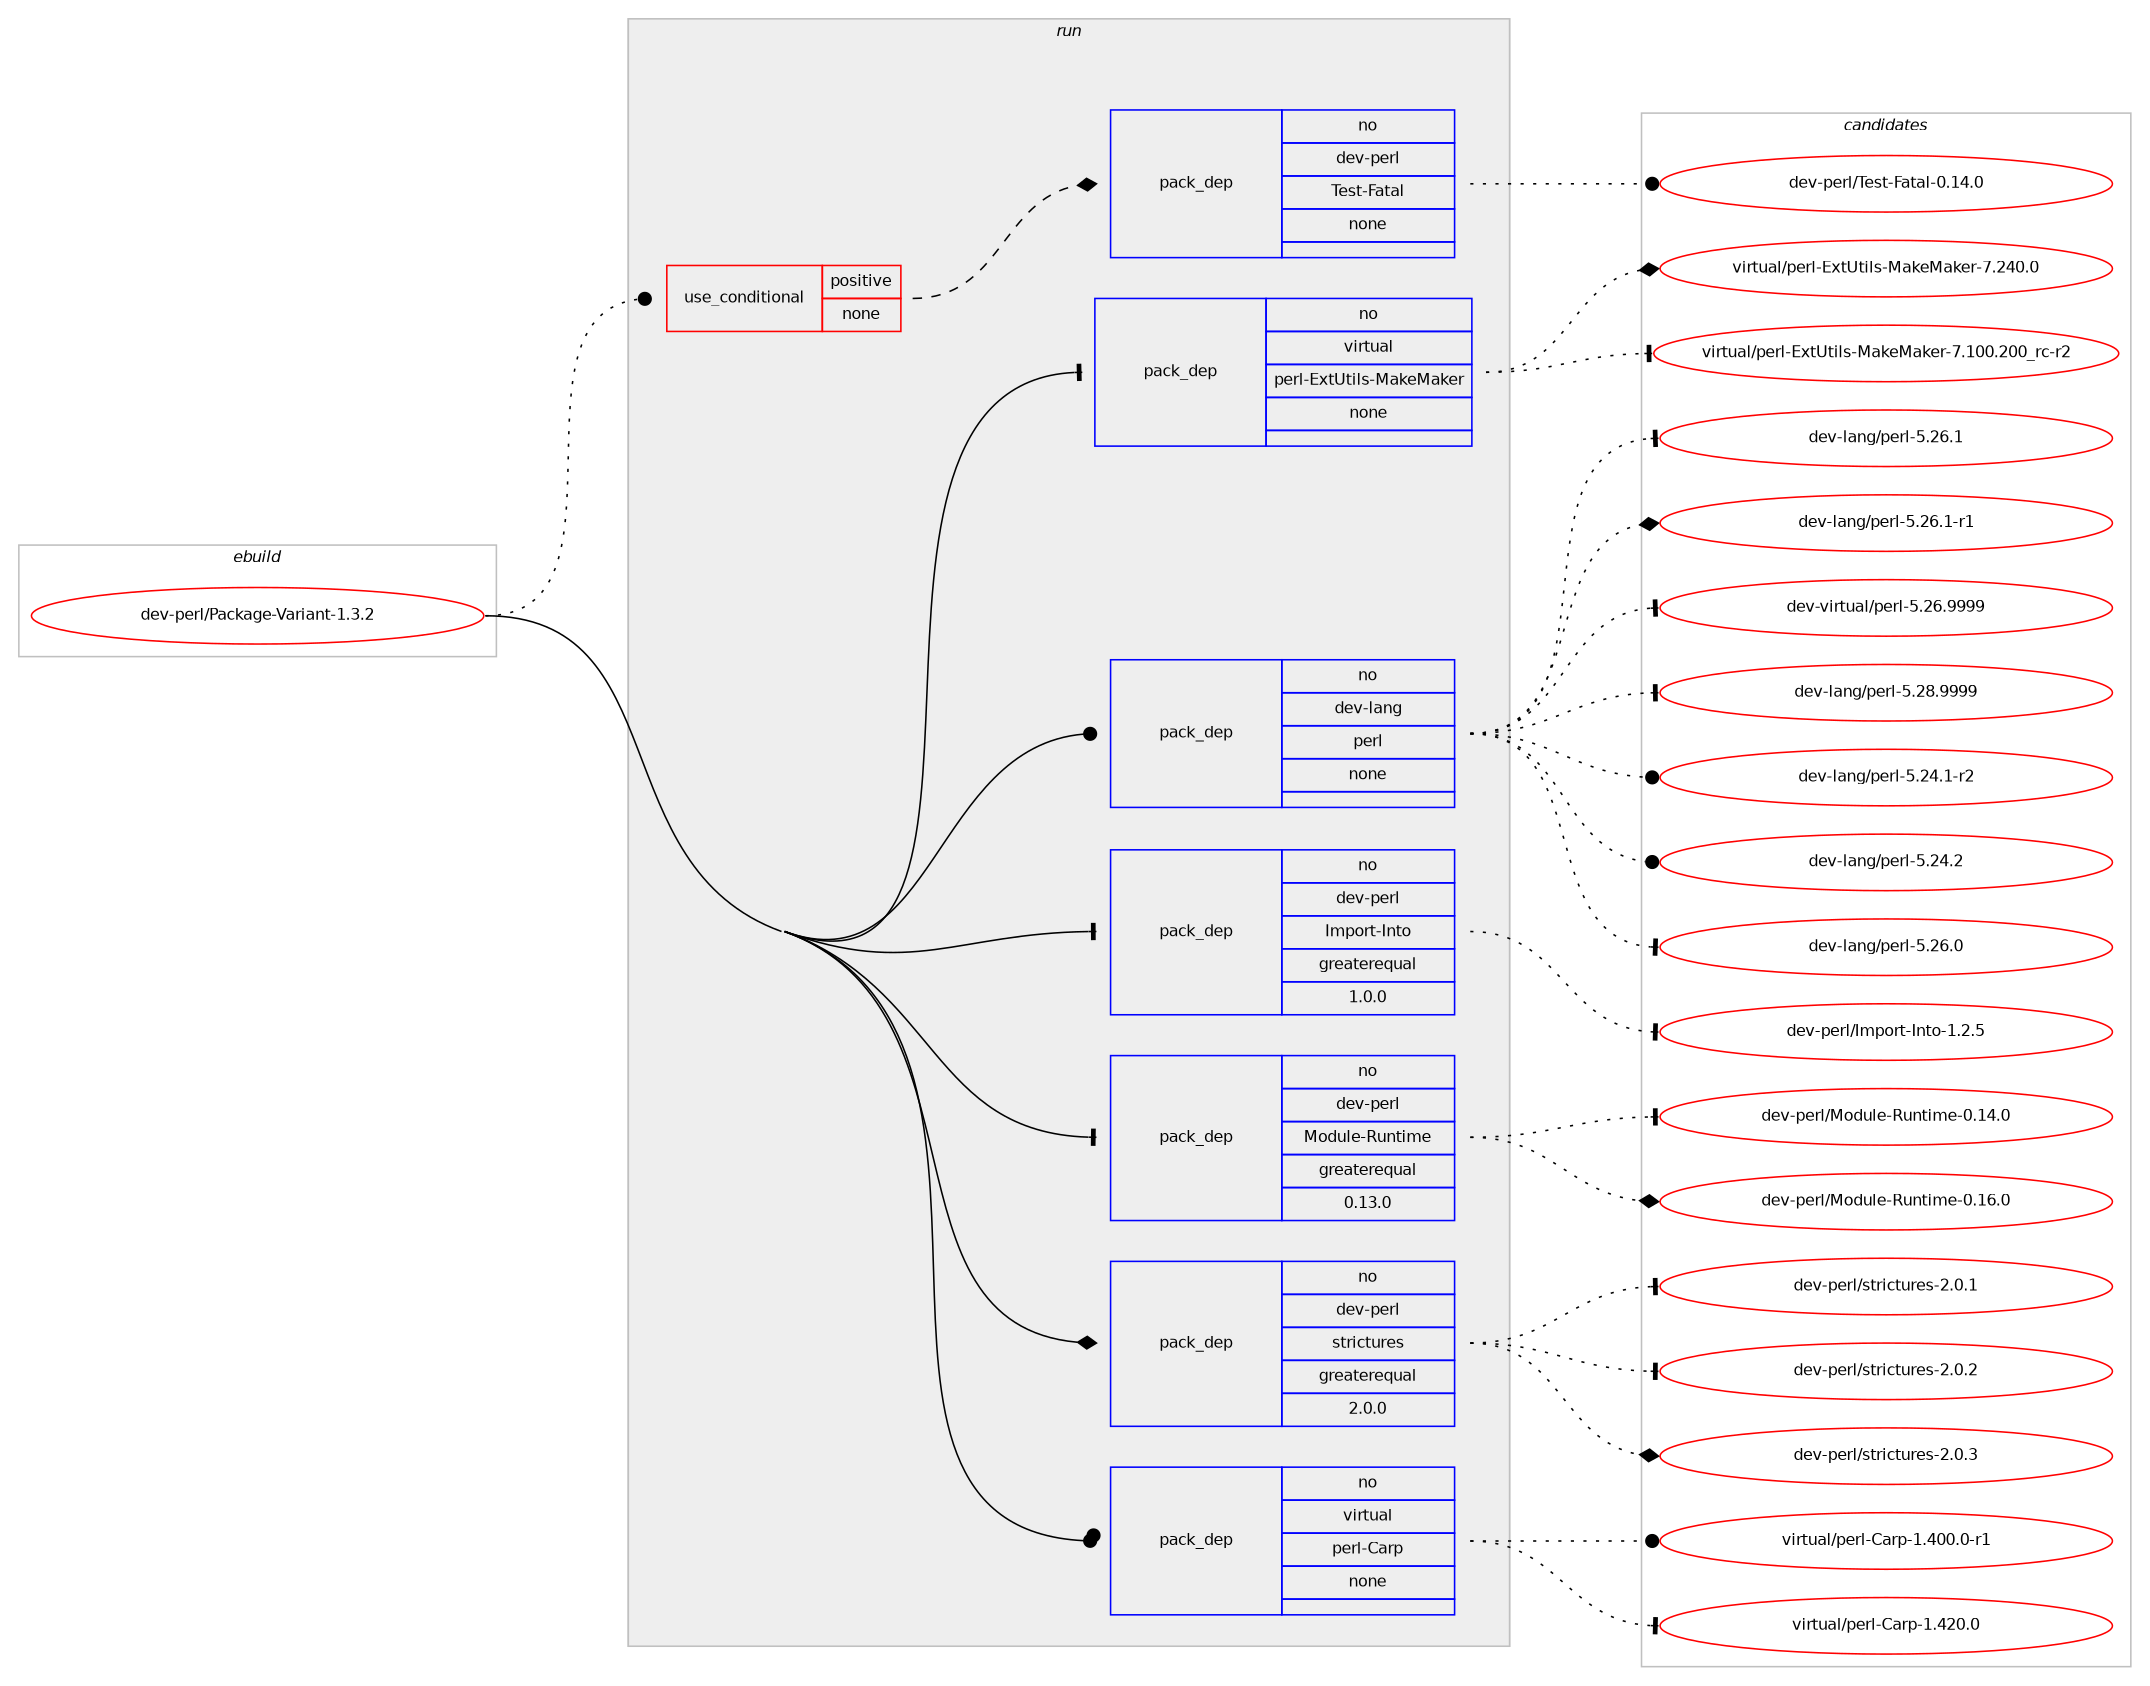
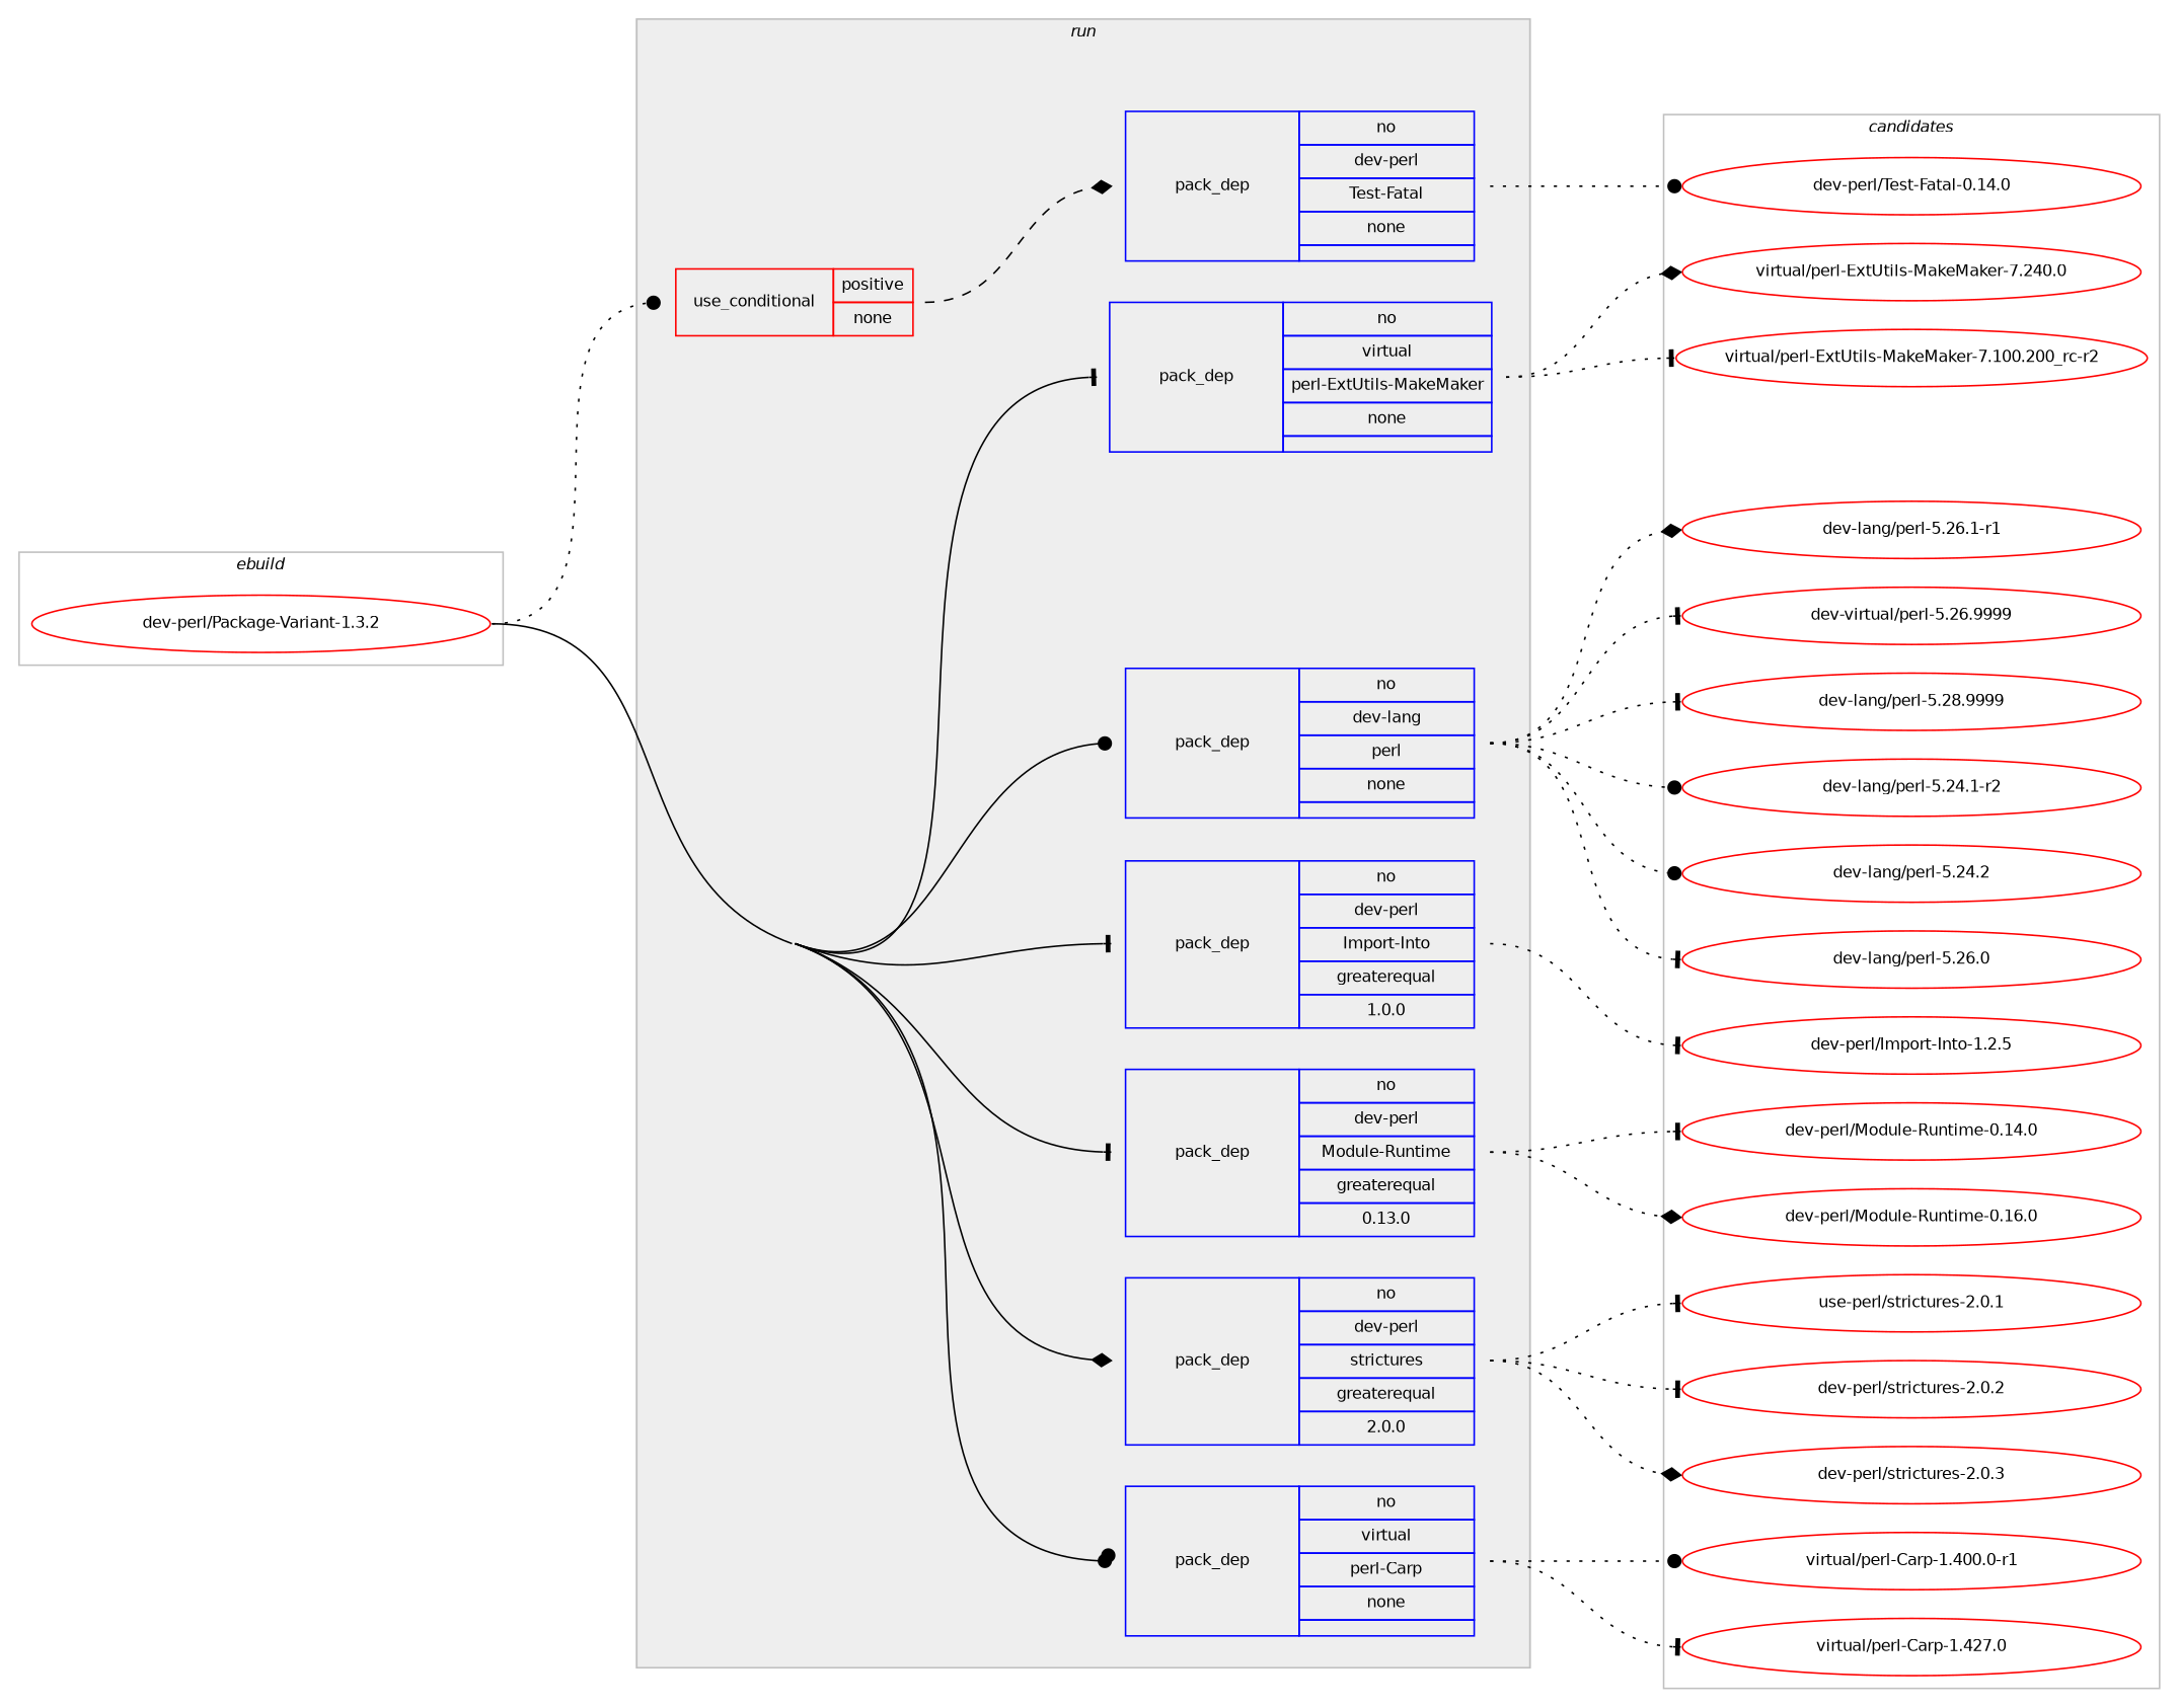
  digraph {
    compound=true
    concentrate=true
    fontname=Helvetica
    fontsize=10
    newrank=true
    rankdir=LR
    ranksep=1.5
    node [color=red fontname=Helvetica fontsize=10]
    edge [arrowhead=tee headport=w style=dotted tailport=e weight=100]
    n1 [label="dev-perl/Package-Variant-1.3.2" width=4]
    n2 [color=blue label=<<TABLE BORDER="0" CELLBORDER="1" CELLSPACING="0" CELLPADDING="4" WIDTH="220"><TR><TD ROWSPAN="6" CELLPADDING="30">pack_dep</TD></TR><TR><TD WIDTH="110">no</TD></TR><TR><TD>dev-perl</TD></TR><TR><TD>Test-Fatal</TD></TR><TR><TD>none</TD></TR><TR><TD></TD></TR></TABLE>> shape=none]
    n3 [label=<<TABLE BORDER="0" CELLBORDER="1" CELLSPACING="0" CELLPADDING="4"><TR><TD ROWSPAN="3" CELLPADDING="10">use_conditional</TD></TR><TR><TD>positive</TD></TR><TR><TD>none</TD></TR></TABLE>> shape=none]
    n4 [color=blue label=<<TABLE BORDER="0" CELLBORDER="1" CELLSPACING="0" CELLPADDING="4" WIDTH="220"><TR><TD ROWSPAN="6" CELLPADDING="30">pack_dep</TD></TR><TR><TD WIDTH="110">no</TD></TR><TR><TD>virtual</TD></TR><TR><TD>perl-ExtUtils-MakeMaker</TD></TR><TR><TD>none</TD></TR><TR><TD></TD></TR></TABLE>> shape=none]
    n5 [color=blue label=<<TABLE BORDER="0" CELLBORDER="1" CELLSPACING="0" CELLPADDING="4" WIDTH="220"><TR><TD ROWSPAN="6" CELLPADDING="30">pack_dep</TD></TR><TR><TD WIDTH="110">no</TD></TR><TR><TD>dev-lang</TD></TR><TR><TD>perl</TD></TR><TR><TD>none</TD></TR><TR><TD></TD></TR></TABLE>> shape=none]
    n6 [color=blue label=<<TABLE BORDER="0" CELLBORDER="1" CELLSPACING="0" CELLPADDING="4" WIDTH="220"><TR><TD ROWSPAN="6" CELLPADDING="30">pack_dep</TD></TR><TR><TD WIDTH="110">no</TD></TR><TR><TD>dev-perl</TD></TR><TR><TD>Import-Into</TD></TR><TR><TD>greaterequal</TD></TR><TR><TD>1.0.0</TD></TR></TABLE>> shape=none]
    n7 [color=blue label=<<TABLE BORDER="0" CELLBORDER="1" CELLSPACING="0" CELLPADDING="4" WIDTH="220"><TR><TD ROWSPAN="6" CELLPADDING="30">pack_dep</TD></TR><TR><TD WIDTH="110">no</TD></TR><TR><TD>dev-perl</TD></TR><TR><TD>Module-Runtime</TD></TR><TR><TD>greaterequal</TD></TR><TR><TD>0.13.0</TD></TR></TABLE>> shape=none]
    n8 [color=blue label=<<TABLE BORDER="0" CELLBORDER="1" CELLSPACING="0" CELLPADDING="4" WIDTH="220"><TR><TD ROWSPAN="6" CELLPADDING="30">pack_dep</TD></TR><TR><TD WIDTH="110">no</TD></TR><TR><TD>dev-perl</TD></TR><TR><TD>strictures</TD></TR><TR><TD>greaterequal</TD></TR><TR><TD>2.0.0</TD></TR></TABLE>> shape=none]
    n9 [color=blue label=<<TABLE BORDER="0" CELLBORDER="1" CELLSPACING="0" CELLPADDING="4" WIDTH="220"><TR><TD ROWSPAN="6" CELLPADDING="30">pack_dep</TD></TR><TR><TD WIDTH="110">no</TD></TR><TR><TD>virtual</TD></TR><TR><TD>perl-Carp</TD></TR><TR><TD>none</TD></TR><TR><TD></TD></TR></TABLE>> shape=none]
    n10 [label="virtual/perl-ExtUtils-MakeMaker-7.100.200_rc-r2" width=4]
    n11 [label="virtual/perl-ExtUtils-MakeMaker-7.240.0" width=4]
    n12 [label="dev-perl/Test-Fatal-0.14.0" width=4]
    n13 [label="dev-lang/perl-5.24.1-r2" width=4]
    n14 [label="dev-lang/perl-5.24.2" width=4]
    n15 [label="dev-lang/perl-5.26.0" width=4]
-   n16 [label="dev-lang/perl-5.26.1" width=4]
    n17 [label="dev-lang/perl-5.26.1-r1" width=4]
    n18 [label="dev-virtual/perl-5.26.9999" width=4]
    n19 [label="dev-lang/perl-5.28.9999" width=4]
    n20 [label="dev-perl/Import-Into-1.2.5" width=4]
    n21 [label="dev-perl/Module-Runtime-0.14.0" width=4]
    n22 [label="dev-perl/Module-Runtime-0.16.0" width=4]
-   n23 [label="dev-perl/strictures-2.0.1" width=4]
+   n23 [label="use-perl/strictures-2.0.1" width=4]
    n24 [label="dev-perl/strictures-2.0.2" width=4]
    n25 [label="dev-perl/strictures-2.0.3" width=4]
    n26 [label="virtual/perl-Carp-1.400.0-r1" width=4]
-   n27 [label="virtual/perl-Carp-1.420.0" width=4]
+   n27 [label="virtual/perl-Carp-1.427.0" width=4]
    subgraph cluster_1 {
      color=gray
      label=<<i>ebuild</i>>
      rank=same
      n1
    }
    subgraph cluster_2 {
      color=gray
      label=<<i>dependencies</i>>
      subgraph cluster_3 {
        color=gray
        fillcolor="#eeeeee"
        label=<<i>compile</i>>
        style=filled
        subgraph sub_4 {
          color=gray
          fillcolor="#eeeeee"
          label=<<i>compile</i>>
          style=filled
          n3
          subgraph sub_5 {
            color=gray
            fillcolor="#eeeeee"
            label=<<i>compile</i>>
            style=filled
            n2
          }
        }
        subgraph sub_6 {
          color=gray
          fillcolor="#eeeeee"
          label=<<i>compile</i>>
          style=filled
          n4
        }
      }
      subgraph cluster_7 {
        color=gray
        fillcolor="#eeeeee"
        label=<<i>compile and run</i>>
        style=filled
        subgraph sub_8 {
          color=gray
          fillcolor="#eeeeee"
          label=<<i>compile and run</i>>
          style=filled
          n5
        }
        subgraph sub_9 {
          color=gray
          fillcolor="#eeeeee"
          label=<<i>compile and run</i>>
          style=filled
          n6
        }
        subgraph sub_10 {
          color=gray
          fillcolor="#eeeeee"
          label=<<i>compile and run</i>>
          style=filled
          n7
        }
        subgraph sub_11 {
          color=gray
          fillcolor="#eeeeee"
          label=<<i>compile and run</i>>
          style=filled
          n8
        }
        subgraph sub_12 {
          color=gray
          fillcolor="#eeeeee"
          label=<<i>compile and run</i>>
          style=filled
          n9
        }
      }
      subgraph cluster_13 {
        color=gray
        fillcolor="#eeeeee"
        label=<<i>run</i>>
        style=filled
      }
    }
    subgraph cluster_14 {
      color=gray
      label=<<i>candidates</i>>
      rank=same
      subgraph sub_15 {
        color=black
        label=<<i>candidates</i>>
        nodesep=1
        rank=same
        n10
        n11
      }
      subgraph sub_16 {
        color=black
        label=<<i>candidates</i>>
        nodesep=1
        rank=same
        n12
      }
      subgraph sub_17 {
        color=black
        label=<<i>candidates</i>>
        nodesep=1
        rank=same
        n13
        n14
        n15
-       n16
        n17
        n18
        n19
      }
      subgraph sub_18 {
        color=black
        label=<<i>candidates</i>>
        nodesep=1
        rank=same
        n20
      }
      subgraph sub_19 {
        color=black
        label=<<i>candidates</i>>
        nodesep=1
        rank=same
        n21
        n22
      }
      subgraph sub_20 {
        color=black
        label=<<i>candidates</i>>
        nodesep=1
        rank=same
        n23
        n24
        n25
      }
      subgraph sub_21 {
        color=black
        label=<<i>candidates</i>>
        nodesep=1
        rank=same
        n26
        n27
      }
    }
    n1 -> n3 [arrowhead=dot weight=20]
    n1 -> n4 [style=solid weight=20]
    n1 -> n5 [arrowhead=dot style=solid weight=20]
    n1 -> n6 [style=solid weight=20]
    n1 -> n7 [style=solid weight=20]
    n1 -> n8 [arrowhead=diamond style=solid weight=20]
    n1 -> n9 [arrowhead=dot style=solid weight=20]
    n2 -> n12 [arrowhead=dot]
    n3 -> n2 [arrowhead=diamond style=dashed weight=20]
    n4 -> n10
    n4 -> n11 [arrowhead=diamond]
    n5 -> n13 [arrowhead=dot]
    n5 -> n14 [arrowhead=dot]
    n5 -> n15
-   n5 -> n16
    n5 -> n17 [arrowhead=diamond]
    n5 -> n18
    n5 -> n19
    n6 -> n20
    n7 -> n21
    n7 -> n22 [arrowhead=diamond]
    n8 -> n23
    n8 -> n24
    n8 -> n25 [arrowhead=diamond]
    n9 -> n26 [arrowhead=dot]
    n9 -> n27
  }
